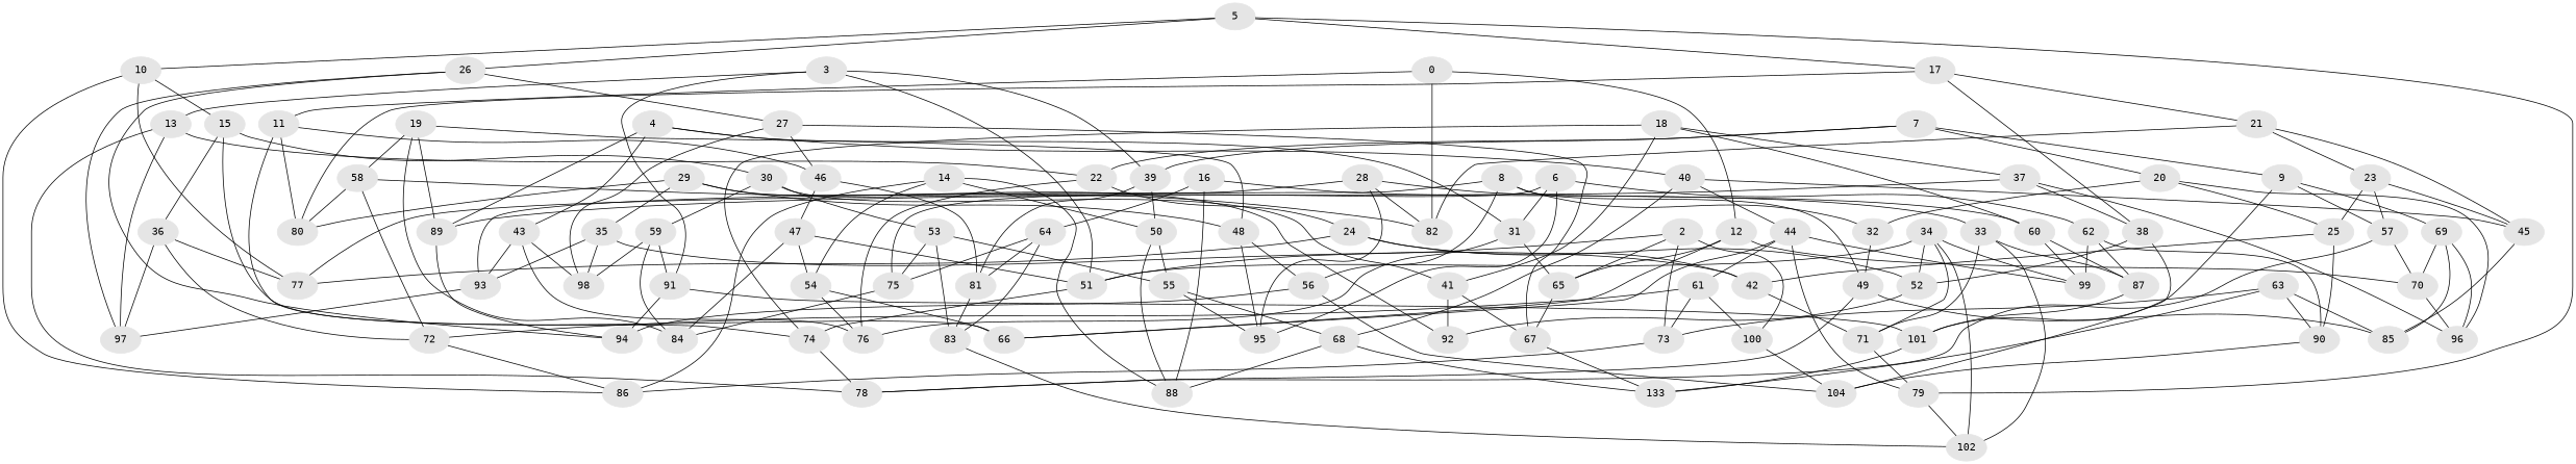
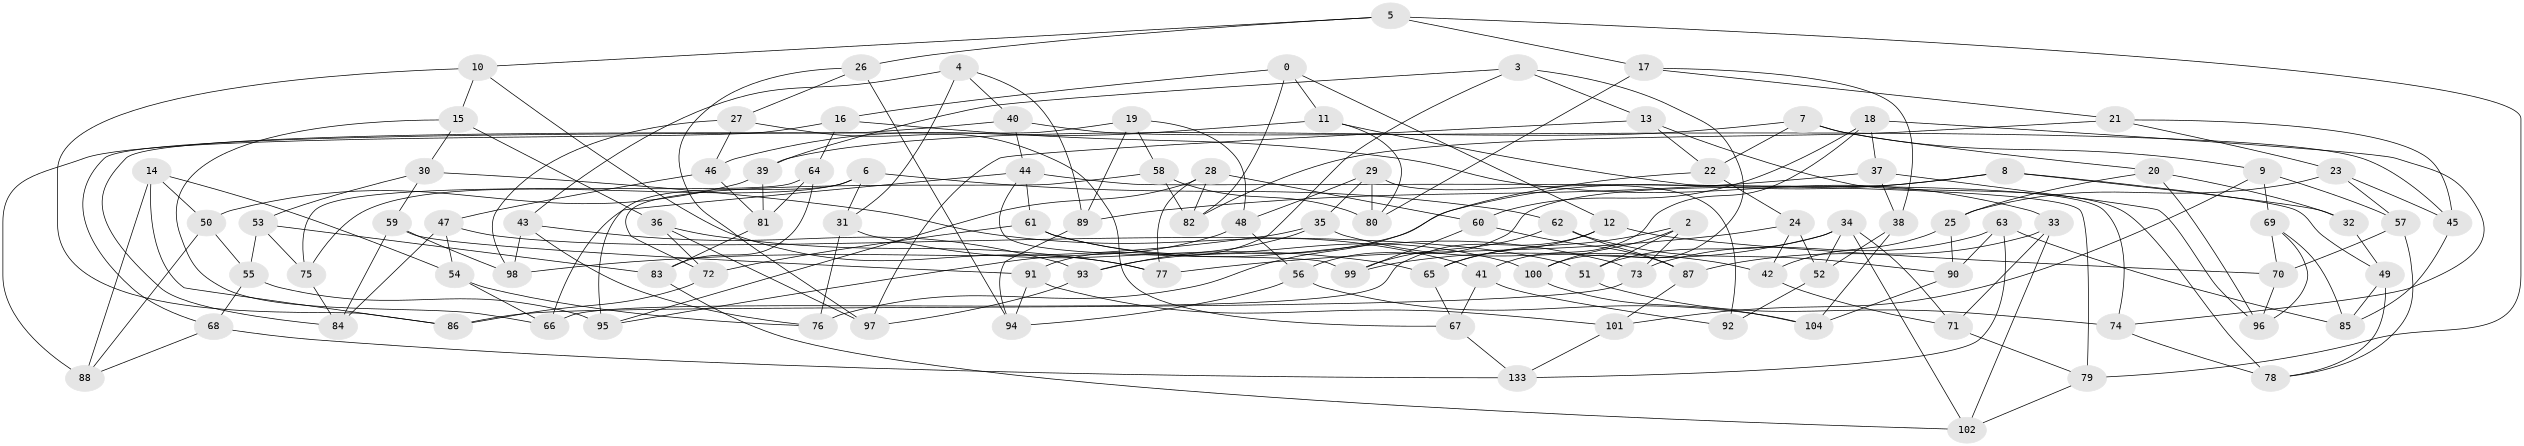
  graph {
    fontname="DejaVu Sans Mono"
    node [color=gray90 fontname="DejaVu Sans Mono" style=filled]
    edge [fontname="DejaVu Sans Mono"]
    n1 [label=0]
    11
    12
    16
    82
    46
    74
    80
    65
    66
    70
    88
    33
    64
    2
    51
    73
    100
    67
    86
    104
    3
    13
    39
    91
    22
    78
    97
    50
    81
    101
    94
    4
    31
    40
    43
    89
    76
    45
    44
    68
    93
    98
    5
    10
    17
    26
    79
    15
    77
    21
    38
    27
    102
    6
    62
    75
    95
    90
    87
    99
    84
    7
    9
    20
    57
    69
    32
    25
    96
    24
    8
    49
    56
    85
    n76 [label=133]
    30
    36
    47
    14
    54
    55
    41
    53
    59
    72
    71
    83
    23
    52
    18
    37
    60
    92
    19
    48
    58
    42
    28
    29
    35
    61
    34
    63
    n1 -- 11
    n1 -- 12
+   n1 -- 16
    n1 -- 82
    11 -- 46
    11 -- 74
    11 -- 80
    12 -- 65
    12 -- 66
    12 -- 70
    16 -- 88
    16 -- 33
    16 -- 64
    46 -- 81
    46 -- 47
    74 -- 78
    65 -- 67
    70 -- 96
    33 -- 102
    33 -- 87
    33 -- 71
    64 -- 81
    64 -- 75
    64 -- 83
    2 -- 65
    2 -- 51
    2 -- 73
    2 -- 100
    51 -- 74
    73 -- 86
    100 -- 104
    67 -- n76
-   3 -- 51
+   3 -- 100
    3 -- 13
    3 -- 39
    3 -- 91
    13 -- 22
    13 -- 78
    13 -- 97
    39 -- 50
    39 -- 81
    91 -- 101
    91 -- 94
    22 -- 76
    22 -- 24
    50 -- 88
    50 -- 55
    81 -- 83
    101 -- n76
    4 -- 31
    4 -- 40
    4 -- 43
    4 -- 89
    31 -- 65
    31 -- 76
    40 -- 45
    40 -- 44
    40 -- 68
    43 -- 76
    43 -- 93
    43 -- 98
    89 -- 94
    45 -- 85
    44 -- 66
    44 -- 79
    44 -- 99
    44 -- 61
    68 -- 88
    68 -- n76
    93 -- 97
    5 -- 10
    5 -- 17
    5 -- 26
    5 -- 79
    10 -- 86
    10 -- 15
    10 -- 77
    17 -- 80
    17 -- 21
    17 -- 38
    26 -- 97
    26 -- 94
    26 -- 27
    79 -- 102
    15 -- 66
    15 -- 30
    15 -- 36
    21 -- 82
    21 -- 45
    21 -- 23
    38 -- 104
    38 -- 52
    27 -- 46
    27 -- 67
    27 -- 98
    6 -- 31
    6 -- 62
    6 -- 75
    6 -- 95
    62 -- 90
    62 -- 87
    62 -- 99
    75 -- 84
    90 -- 104
    87 -- 101
    7 -- 39
    7 -- 22
    7 -- 9
    7 -- 20
    9 -- 101
    9 -- 57
    9 -- 69
    20 -- 32
    20 -- 25
    20 -- 96
    57 -- 70
    57 -- 78
    69 -- 70
    69 -- 96
    69 -- 85
    32 -- 49
    25 -- 90
    25 -- 42
    24 -- 77
    24 -- 52
    24 -- 42
    8 -- 93
    8 -- 32
    8 -- 49
    8 -- 56
    49 -- 78
    49 -- 85
    56 -- 104
    56 -- 94
    30 -- 41
    30 -- 53
    30 -- 59
    36 -- 97
    36 -- 77
    36 -- 72
    47 -- 51
    47 -- 84
    47 -- 54
    14 -- 88
    14 -- 86
    14 -- 50
    14 -- 54
    54 -- 66
    54 -- 76
    55 -- 68
    55 -- 95
    41 -- 67
    41 -- 92
    53 -- 75
    53 -- 55
    53 -- 83
    59 -- 91
    59 -- 98
    59 -- 84
    72 -- 86
    71 -- 79
    83 -- 102
    23 -- 45
    23 -- 57
    23 -- 25
    52 -- 92
    18 -- 74
    18 -- 41
    18 -- 37
    18 -- 60
    37 -- 89
    37 -- 38
    37 -- 96
    60 -- 87
    60 -- 99
    19 -- 89
    19 -- 84
    19 -- 48
    19 -- 58
    48 -- 95
    48 -- 56
    58 -- 82
    58 -- 80
    58 -- 72
    42 -- 71
    28 -- 82
    28 -- 77
    28 -- 95
    28 -- 60
    29 -- 80
    29 -- 92
    29 -- 48
    29 -- 35
    35 -- 93
    35 -- 98
    35 -- 42
    61 -- 73
    61 -- 100
    61 -- 72
    34 -- 51
    34 -- 102
    34 -- 99
    34 -- 71
    34 -- 52
    63 -- 73
    63 -- 90
    63 -- 85
    63 -- n76
  }
